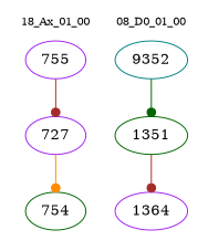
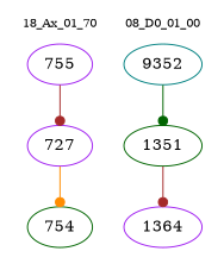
  digraph {
    node [color=purple]
    edge [arrowhead=dot color=brown]
    n1 [label=755]
    n2 [label=727]
    n3 [color=darkgreen label=754]
    n4 [color=teal label=9352]
    n5 [color=darkgreen label=1351]
    n6 [label=1364]
    subgraph cluster_1 {
      color=white
      fontsize=10
-     label="18_Ax_01_00"
+     label="18_Ax_01_70"
      n1
      n2
      n3
    }
    subgraph cluster_2 {
      color=white
      fontsize=10
      label="08_D0_01_00"
      n4
      n5
      n6
    }
    n1 -> n2
    n2 -> n3 [color=darkorange]
    n4 -> n5 [color=darkgreen]
    n5 -> n6
  }
